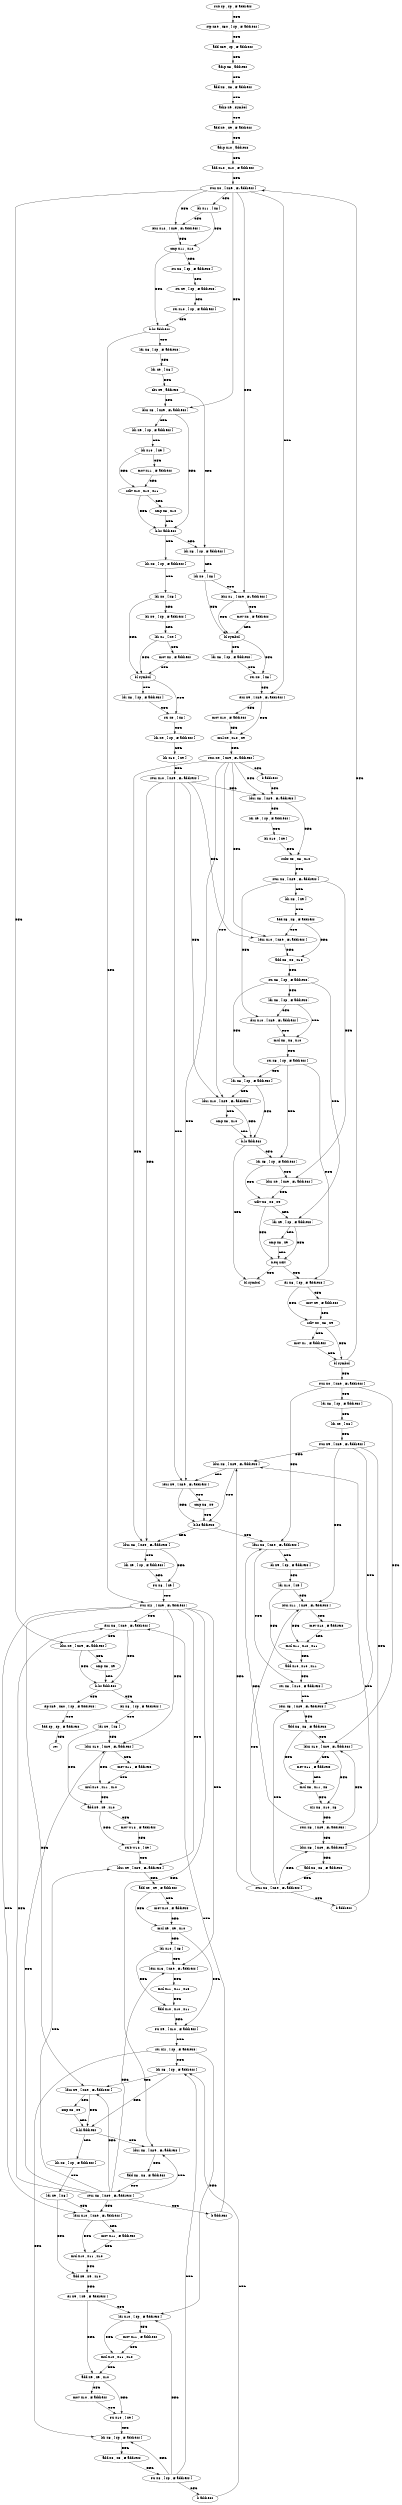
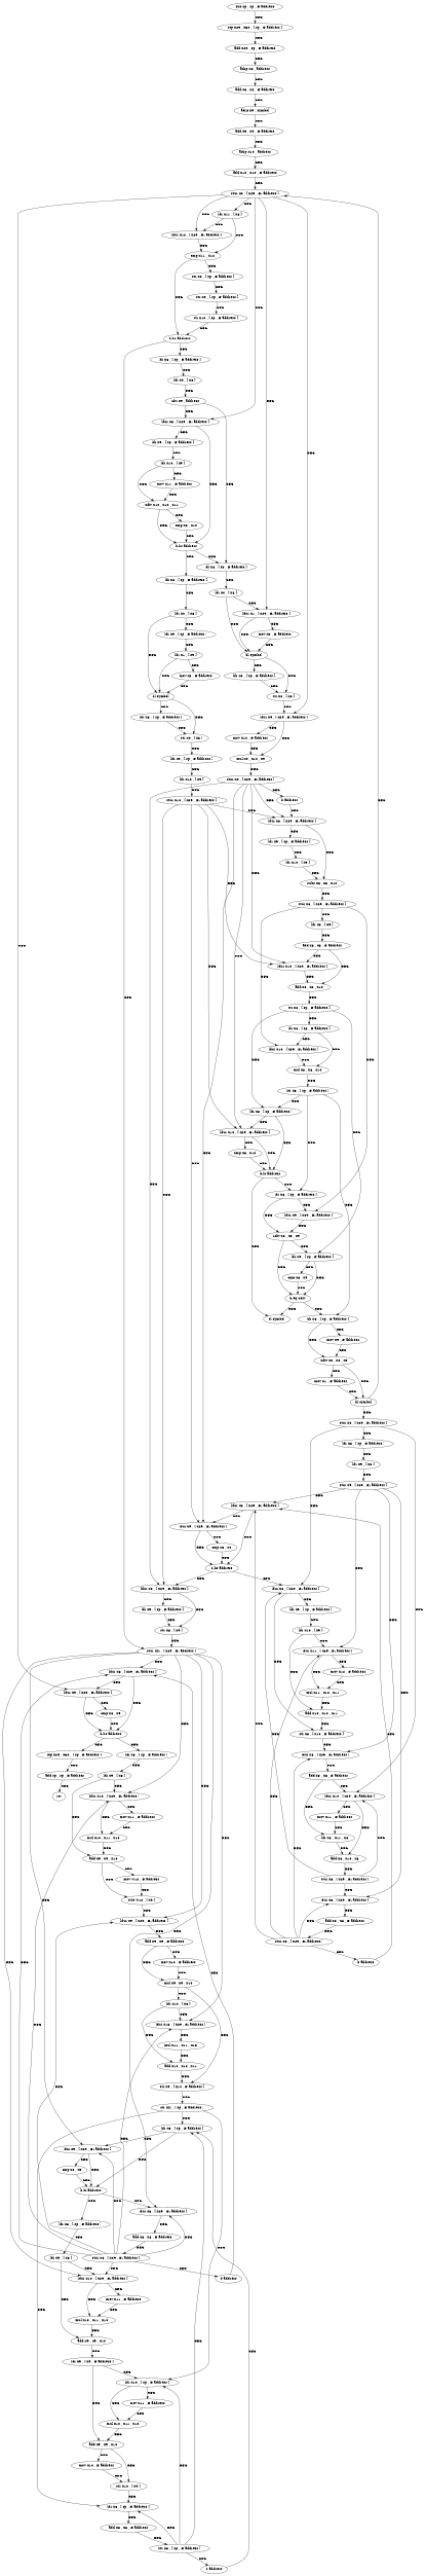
  digraph {
    n1 [label="sub sp , sp , # address"]
    n2 [label="stp x29 , x30 , [ sp , # address ]"]
    n3 [label="add x29 , sp , # address"]
    n4 [label="adrp x8 , address"]
    n5 [label="add x8 , x8 , # address"]
    n6 [label="adrp x9 , symbol"]
    n7 [label="add x9 , x9 , # address"]
    n8 [label="adrp x10 , address"]
    n9 [label="add x10 , x10 , # address"]
    n10 [label="stur x0 , [ x29 , #- address ]"]
    n11 [label="ldr x11 , [ x8 ]"]
    n12 [label="ldur x12 , [ x29 , #- address ]"]
    n13 [label="ldur x8 , [ x29 , #- address ]"]
    n14 [label="ldur x1 , [ x29 , #- address ]"]
    n15 [label="ldur x9 , [ x29 , #- address ]"]
    n16 [label="ldur x9 , [ x29 , #- address ]"]
    n17 [label="cmp x11 , x12"]
    n18 [label="ldr x9 , [ sp , # address ]"]
    n19 [label="b.hs address"]
    n20 [label="bl symbol"]
    n21 [label="mov x2 , # address"]
    n22 [label="mov x10 , # address"]
    n23 [label="mul x9 , x10 , x9"]
    n24 [label="b.hs address"]
    n25 [label="cmp x8 , x9"]
    n26 [label="str x8 , [ sp , # address ]"]
    n27 [label="b.hs address"]
    n28 [label="str x9 , [ sp , # address ]"]
    n29 [label="stur xzr , [ x29 , #- address ]"]
    n30 [label="ldr x8 , [ sp , # address ]"]
    n31 [label="str x10 , [ sp , # address ]"]
    n32 [label="ldur x8 , [ x29 , #- address ]"]
    n33 [label="ldur x10 , [ x29 , #- address ]"]
    n34 [label="ldur x9 , [ x29 , #- address ]"]
    n35 [label="ldur x13 , [ x29 , #- address ]"]
    n36 [label="ldur x8 , [ x29 , #- address ]"]
    n37 [label="ldur x10 , [ x29 , #- address ]"]
    n38 [label="ldur x9 , [ x29 , #- address ]"]
    n39 [label="ldr x9 , [ x8 ]"]
    n40 [label="mov x11 , # address"]
    n41 [label="mul x10 , x11 , x10"]
    n42 [label="add x9 , x9 , # address"]
    n43 [label="mul x11 , x11 , x13"]
    n44 [label="add x8 , x8 , # address"]
    n45 [label="mov x11 , # address"]
    n46 [label="mul x10 , x11 , x10"]
    n47 [label="b.hi address"]
    n48 [label="cmp x8 , x9"]
    n49 [label="cbz x9 , address"]
    n50 [label="ldp x29 , x30 , [ sp , # address ]"]
    n51 [label="ldr x8 , [ sp , # address ]"]
    n52 [label="ldr x8 , [ sp , # address ]"]
    n53 [label="ldr x0 , [ x8 ]"]
    n54 [label="ldr x10 , [ x9 ]"]
    n55 [label="ldr x8 , [ sp , # address ]"]
    n56 [label="add sp , sp , # address"]
    n57 [label=ret]
    n58 [label="ldr x9 , [ x8 ]"]
    n59 [label="add x9 , x9 , x10"]
    n60 [label="mov w12 , # address"]
    n61 [label="strb w12 , [ x9 ]"]
    n62 [label="mov x10 , # address"]
    n63 [label="mul x9 , x9 , x10"]
    n64 [label="ldr x10 , [ x8 ]"]
    n65 [label="str x9 , [ x10 , # address ]"]
    n66 [label="add x10 , x10 , x11"]
    n67 [label="str xzr , [ sp , # address ]"]
    n68 [label="ldr x8 , [ sp , # address ]"]
    n69 [label="ldr x10 , [ sp , # address ]"]
    n70 [label="ldr x8 , [ sp , # address ]"]
    n71 [label="mov x11 , # address"]
    n72 [label="mul x10 , x11 , x10"]
    n73 [label="add x8 , x8 , # address"]
    n74 [label="ldr x8 , [ sp , # address ]"]
    n75 [label="ldr x8 , [ sp , # address ]"]
    n76 [label="str x0 , [ x8 ]"]
    n77 [label="stur x9 , [ x29 , #- address ]"]
    n78 [label="b address"]
    n79 [label="ldur x8 , [ x29 , #- address ]"]
    n80 [label="ldur x10 , [ x29 , #- address ]"]
    n81 [label="ldur x10 , [ x29 , #- address ]"]
    n82 [label="ldur x8 , [ x29 , #- address ]"]
    n83 [label="ldur x9 , [ x29 , #- address ]"]
    n84 [label="ldr x9 , [ sp , # address ]"]
    n85 [label="subs x8 , x8 , x10"]
    n86 [label="add x8 , x8 , x10"]
    n87 [label="b.lo address"]
    n88 [label="cmp x8 , x10"]
    n89 [label="ldr x9 , [ sp , # address ]"]
    n90 [label="str x8 , [ x9 ]"]
    n91 [label="b.hs address"]
    n92 [label="cmp x8 , x9"]
    n93 [label="ldr x10 , [ x9 ]"]
    n94 [label="stur x8 , [ x29 , #- address ]"]
    n95 [label="mov x11 , # address"]
    n96 [label="udiv x10 , x10 , x11"]
    n97 [label="cmp x8 , x10"]
    n98 [label="ldr x0 , [ x8 ]"]
    n99 [label="ldr x9 , [ sp , # address ]"]
    n100 [label="bl symbol"]
    n101 [label="stur x8 , [ x29 , #- address ]"]
    n102 [label="b address"]
    n103 [label="ldr x9 , [ x8 ]"]
    n104 [label="add x9 , x9 , x10"]
    n105 [label="ldr x9 , [ x9 , # address ]"]
    n106 [label="add x9 , x9 , x10"]
    n107 [label="mov x10 , # address"]
    n108 [label="str x10 , [ x9 ]"]
    n109 [label="str x8 , [ sp , # address ]"]
    n110 [label="b address"]
    n111 [label="ldr x8 , [ x9 ]"]
    n112 [label="ldur x10 , [ x29 , #- address ]"]
    n113 [label="ldur x9 , [ x29 , #- address ]"]
    n114 [label="add x8 , x8 , # address"]
    n115 [label="mul x8 , x8 , x10"]
    n116 [label="udiv x8 , x8 , x9"]
    n117 [label="str x8 , [ sp , # address ]"]
    n118 [label="ldr x8 , [ sp , # address ]"]
    n119 [label="ldr x8 , [ sp , # address ]"]
    n120 [label="ldr x9 , [ sp , # address ]"]
    n121 [label="b.eq udiv"]
    n122 [label="cmp x8 , x9"]
    n123 [label="str x8 , [ sp , # address ]"]
    n124 [label="ldr x8 , [ sp , # address ]"]
    n125 [label="ldr x8 , [ sp , # address ]"]
    n126 [label="mov x9 , # address"]
    n127 [label="udiv x0 , x8 , x9"]
    n128 [label="bl symbol"]
    n129 [label="ldr x1 , [ x9 ]"]
    n130 [label="ldr x8 , [ sp , # address ]"]
    n131 [label="str x0 , [ x8 ]"]
    n132 [label="mov x2 , # address"]
    n133 [label="ldr x9 , [ sp , # address ]"]
    n134 [label="ldr x10 , [ x9 ]"]
    n135 [label="stur x10 , [ x29 , #- address ]"]
    n136 [label="mov x1 , # address"]
    n137 [label="bl symbol"]
    n138 [label="stur x0 , [ x29 , #- address ]"]
    n139 [label="ldr x8 , [ sp , # address ]"]
    n140 [label="ldur x8 , [ x29 , #- address ]"]
    n141 [label="ldur x10 , [ x29 , #- address ]"]
    n142 [label="ldr x9 , [ x8 ]"]
    n143 [label="ldr x9 , [ sp , # address ]"]
    n144 [label="str x8 , [ x10 , # address ]"]
    n145 [label="mov x11 , # address"]
-   n146 [label="xzr x8 , x10 , x8"]
+   n146 [label="add x8 , x10 , x8"]
    n147 [label="stur x9 , [ x29 , #- address ]"]
    n148 [label="ldur x8 , [ x29 , #- address ]"]
    n149 [label="ldur x11 , [ x29 , #- address ]"]
    n150 [label="ldur x8 , [ x29 , #- address ]"]
    n151 [label="ldur x8 , [ x29 , #- address ]"]
    n152 [label="mov x12 , # address"]
    n153 [label="mul x11 , x12 , x11"]
    n154 [label="add x8 , x8 , # address"]
    n155 [label="add x8 , x8 , # address"]
    n156 [label="ldr x10 , [ x9 ]"]
    n157 [label="add x10 , x10 , x11"]
-   n158 [label="mul x8 , x11 , x8"]
+   n158 [label="ldr x8 , x11 , x8"]
    n159 [label="stur x8 , [ x29 , #- address ]"]
    n160 [label="stur x8 , [ x29 , #- address ]"]
    n161 [label="b address"]
    n1 -> n2 [label=CFG]
    n2 -> n3 [label=CFG]
    n3 -> n4 [label=CFG]
    n4 -> n5 [label=CFG]
    n5 -> n6 [label=CFG]
    n6 -> n7 [label=CFG]
    n7 -> n8 [label=CFG]
    n8 -> n9 [label=CFG]
    n9 -> n10 [label=CFG]
    n10 -> n11 [label=CFG]
    n10 -> n12 [label=DFG]
    n10 -> n13 [label=DFG]
    n10 -> n14 [label=DFG]
    n10 -> n15 [label=DFG]
    n10 -> n16 [label=DFG]
    n11 -> n12 [label=CFG]
    n11 -> n17 [label=DFG]
    n12 -> n17 [label=DFG]
    n13 -> n18 [label=CFG]
    n13 -> n19 [label=DFG]
    n14 -> n20 [label=DFG]
    n14 -> n21 [label=CFG]
    n15 -> n22 [label=CFG]
    n15 -> n23 [label=DFG]
    n16 -> n24 [label=DFG]
    n16 -> n25 [label=CFG]
    n17 -> n26 [label=CFG]
    n17 -> n27 [label=DFG]
    n18 -> n54 [label=CFG]
    n19 -> n52 [label=CFG]
    n19 -> n55 [label=CFG]
    n20 -> n75 [label=CFG]
    n20 -> n76 [label=DFG]
    n21 -> n20 [label=CFG]
    n22 -> n23 [label=CFG]
    n23 -> n77 [label=DFG]
    n24 -> n50 [label=CFG]
    n24 -> n51 [label=CFG]
    n25 -> n24 [label=CFG]
    n26 -> n28 [label=CFG]
    n27 -> n29 [label=CFG]
    n27 -> n30 [label=CFG]
    n28 -> n31 [label=CFG]
    n29 -> n32 [label=DFG]
    n29 -> n33 [label=DFG]
    n29 -> n34 [label=DFG]
    n29 -> n35 [label=DFG]
    n29 -> n36 [label=DFG]
    n29 -> n37 [label=DFG]
    n29 -> n38 [label=DFG]
    n30 -> n39 [label=CFG]
    n31 -> n27 [label=CFG]
    n32 -> n16 [label=CFG]
    n32 -> n24 [label=DFG]
    n33 -> n40 [label=CFG]
    n33 -> n41 [label=DFG]
    n34 -> n42 [label=DFG]
    n35 -> n43 [label=DFG]
    n36 -> n44 [label=DFG]
    n37 -> n45 [label=CFG]
    n37 -> n46 [label=DFG]
    n38 -> n47 [label=DFG]
    n38 -> n48 [label=CFG]
    n39 -> n49 [label=DFG]
    n40 -> n41 [label=CFG]
    n41 -> n59 [label=DFG]
    n42 -> n62 [label=CFG]
    n42 -> n63 [label=DFG]
    n43 -> n66 [label=DFG]
    n44 -> n101 [label=DFG]
    n45 -> n46 [label=CFG]
    n46 -> n104 [label=DFG]
    n47 -> n36 [label=CFG]
    n47 -> n74 [label=CFG]
    n48 -> n47 [label=CFG]
    n49 -> n13 [label=CFG]
    n49 -> n52 [label=CFG]
    n50 -> n56 [label=CFG]
    n51 -> n58 [label=CFG]
    n52 -> n53 [label=CFG]
    n53 -> n14 [label=CFG]
    n53 -> n20 [label=DFG]
    n54 -> n95 [label=CFG]
    n54 -> n96 [label=DFG]
    n55 -> n98 [label=CFG]
    n56 -> n57 [label=CFG]
    n58 -> n33 [label=CFG]
    n58 -> n59 [label=DFG]
    n59 -> n60 [label=CFG]
    n59 -> n61 [label=DFG]
    n60 -> n61 [label=CFG]
    n61 -> n34 [label=CFG]
    n62 -> n63 [label=CFG]
    n63 -> n64 [label=CFG]
    n63 -> n65 [label=DFG]
    n64 -> n35 [label=CFG]
    n64 -> n66 [label=DFG]
    n65 -> n67 [label=DFG]
    n66 -> n65 [label=DFG]
    n67 -> n68 [label=DFG]
    n67 -> n69 [label=DFG]
    n67 -> n70 [label=DFG]
    n68 -> n38 [label=CFG]
    n68 -> n47 [label=DFG]
    n69 -> n71 [label=CFG]
    n69 -> n72 [label=DFG]
    n70 -> n73 [label=DFG]
    n71 -> n72 [label=CFG]
    n72 -> n106 [label=DFG]
    n73 -> n109 [label=DFG]
    n74 -> n103 [label=CFG]
    n75 -> n76 [label=CFG]
    n76 -> n15 [label=CFG]
    n77 -> n78 [label=CFG]
    n77 -> n79 [label=DFG]
    n77 -> n80 [label=DFG]
    n77 -> n81 [label=DFG]
    n77 -> n82 [label=DFG]
    n77 -> n83 [label=DFG]
    n78 -> n79 [label=CFG]
    n79 -> n84 [label=CFG]
    n79 -> n85 [label=DFG]
    n80 -> n86 [label=DFG]
    n81 -> n87 [label=DFG]
    n81 -> n88 [label=CFG]
    n82 -> n89 [label=CFG]
    n82 -> n90 [label=DFG]
    n83 -> n91 [label=DFG]
    n83 -> n92 [label=CFG]
    n84 -> n93 [label=CFG]
    n85 -> n94 [label=DFG]
    n86 -> n117 [label=DFG]
    n87 -> n124 [label=CFG]
    n87 -> n128 [label=CFG]
    n88 -> n87 [label=CFG]
    n89 -> n90 [label=CFG]
    n90 -> n29 [label=CFG]
    n91 -> n82 [label=CFG]
    n91 -> n140 [label=CFG]
    n92 -> n91 [label=CFG]
    n93 -> n85 [label=DFG]
    n94 -> n111 [label=CFG]
    n94 -> n112 [label=DFG]
    n94 -> n113 [label=DFG]
    n95 -> n96 [label=CFG]
    n96 -> n19 [label=DFG]
    n96 -> n97 [label=CFG]
    n97 -> n19 [label=CFG]
    n98 -> n99 [label=CFG]
    n98 -> n100 [label=DFG]
    n99 -> n129 [label=CFG]
    n100 -> n130 [label=CFG]
    n100 -> n131 [label=DFG]
    n101 -> n32 [label=DFG]
    n101 -> n33 [label=DFG]
    n101 -> n34 [label=DFG]
    n101 -> n35 [label=DFG]
    n101 -> n36 [label=DFG]
    n101 -> n37 [label=DFG]
    n101 -> n38 [label=DFG]
    n101 -> n102 [label=CFG]
    n102 -> n32 [label=CFG]
    n103 -> n37 [label=CFG]
    n103 -> n104 [label=DFG]
    n104 -> n105 [label=DFG]
    n105 -> n69 [label=CFG]
    n105 -> n106 [label=DFG]
    n106 -> n107 [label=CFG]
    n106 -> n108 [label=DFG]
    n107 -> n108 [label=CFG]
    n108 -> n70 [label=CFG]
    n109 -> n68 [label=DFG]
    n109 -> n69 [label=DFG]
    n109 -> n70 [label=DFG]
    n109 -> n110 [label=CFG]
    n110 -> n68 [label=CFG]
    n111 -> n114 [label=DFG]
    n112 -> n115 [label=DFG]
    n113 -> n116 [label=DFG]
    n114 -> n80 [label=CFG]
    n114 -> n86 [label=DFG]
    n115 -> n123 [label=DFG]
    n116 -> n120 [label=CFG]
    n116 -> n121 [label=DFG]
    n117 -> n118 [label=DFG]
    n117 -> n119 [label=DFG]
    n117 -> n120 [label=DFG]
    n118 -> n112 [label=CFG]
    n118 -> n115 [label=DFG]
    n119 -> n81 [label=CFG]
    n119 -> n87 [label=DFG]
    n120 -> n121 [label=DFG]
    n120 -> n122 [label=CFG]
    n121 -> n125 [label=CFG]
    n121 -> n128 [label=CFG]
    n122 -> n121 [label=CFG]
    n123 -> n119 [label=CFG]
    n123 -> n124 [label=DFG]
    n123 -> n125 [label=DFG]
    n124 -> n113 [label=CFG]
    n124 -> n116 [label=DFG]
    n125 -> n126 [label=CFG]
    n125 -> n127 [label=DFG]
    n126 -> n127 [label=CFG]
    n127 -> n136 [label=CFG]
    n127 -> n137 [label=DFG]
    n129 -> n100 [label=DFG]
    n129 -> n132 [label=CFG]
    n130 -> n131 [label=CFG]
    n131 -> n133 [label=CFG]
    n132 -> n100 [label=CFG]
    n133 -> n134 [label=CFG]
    n134 -> n135 [label=DFG]
    n135 -> n79 [label=DFG]
    n135 -> n80 [label=DFG]
    n135 -> n81 [label=DFG]
    n135 -> n82 [label=DFG]
    n135 -> n83 [label=DFG]
    n136 -> n137 [label=CFG]
    n137 -> n10 [label=DFG]
    n137 -> n138 [label=DFG]
    n138 -> n139 [label=CFG]
    n138 -> n140 [label=DFG]
    n138 -> n141 [label=DFG]
    n139 -> n142 [label=CFG]
    n140 -> n143 [label=CFG]
    n140 -> n144 [label=DFG]
    n141 -> n145 [label=CFG]
    n141 -> n146 [label=DFG]
    n142 -> n147 [label=DFG]
    n143 -> n156 [label=CFG]
    n144 -> n150 [label=CFG]
    n145 -> n158 [label=CFG]
    n146 -> n159 [label=DFG]
    n147 -> n148 [label=DFG]
    n147 -> n149 [label=DFG]
    n147 -> n150 [label=DFG]
    n147 -> n151 [label=DFG]
    n148 -> n83 [label=CFG]
    n148 -> n91 [label=DFG]
    n149 -> n152 [label=CFG]
    n149 -> n153 [label=DFG]
    n150 -> n154 [label=DFG]
    n151 -> n155 [label=DFG]
    n152 -> n153 [label=CFG]
    n153 -> n157 [label=DFG]
    n154 -> n141 [label=CFG]
    n154 -> n158 [label=DFG]
    n155 -> n160 [label=DFG]
    n156 -> n149 [label=CFG]
    n156 -> n157 [label=DFG]
    n157 -> n144 [label=DFG]
    n158 -> n146 [label=DFG]
    n159 -> n140 [label=DFG]
    n159 -> n141 [label=DFG]
    n159 -> n151 [label=CFG]
    n160 -> n148 [label=DFG]
    n160 -> n149 [label=DFG]
    n160 -> n150 [label=DFG]
    n160 -> n151 [label=DFG]
    n160 -> n161 [label=CFG]
    n161 -> n148 [label=CFG]
  }
